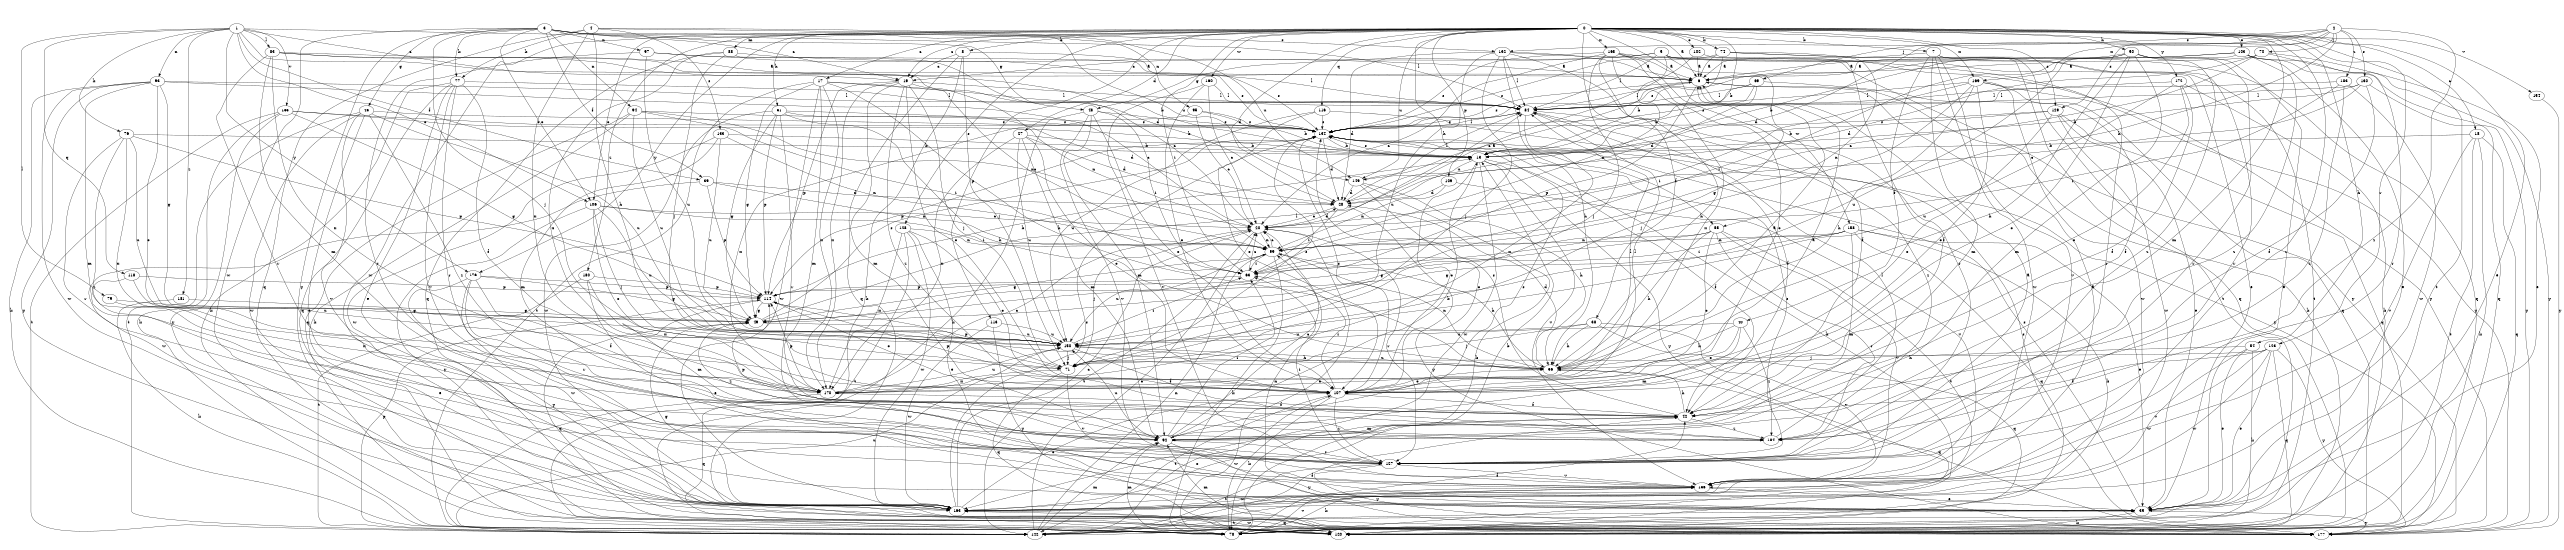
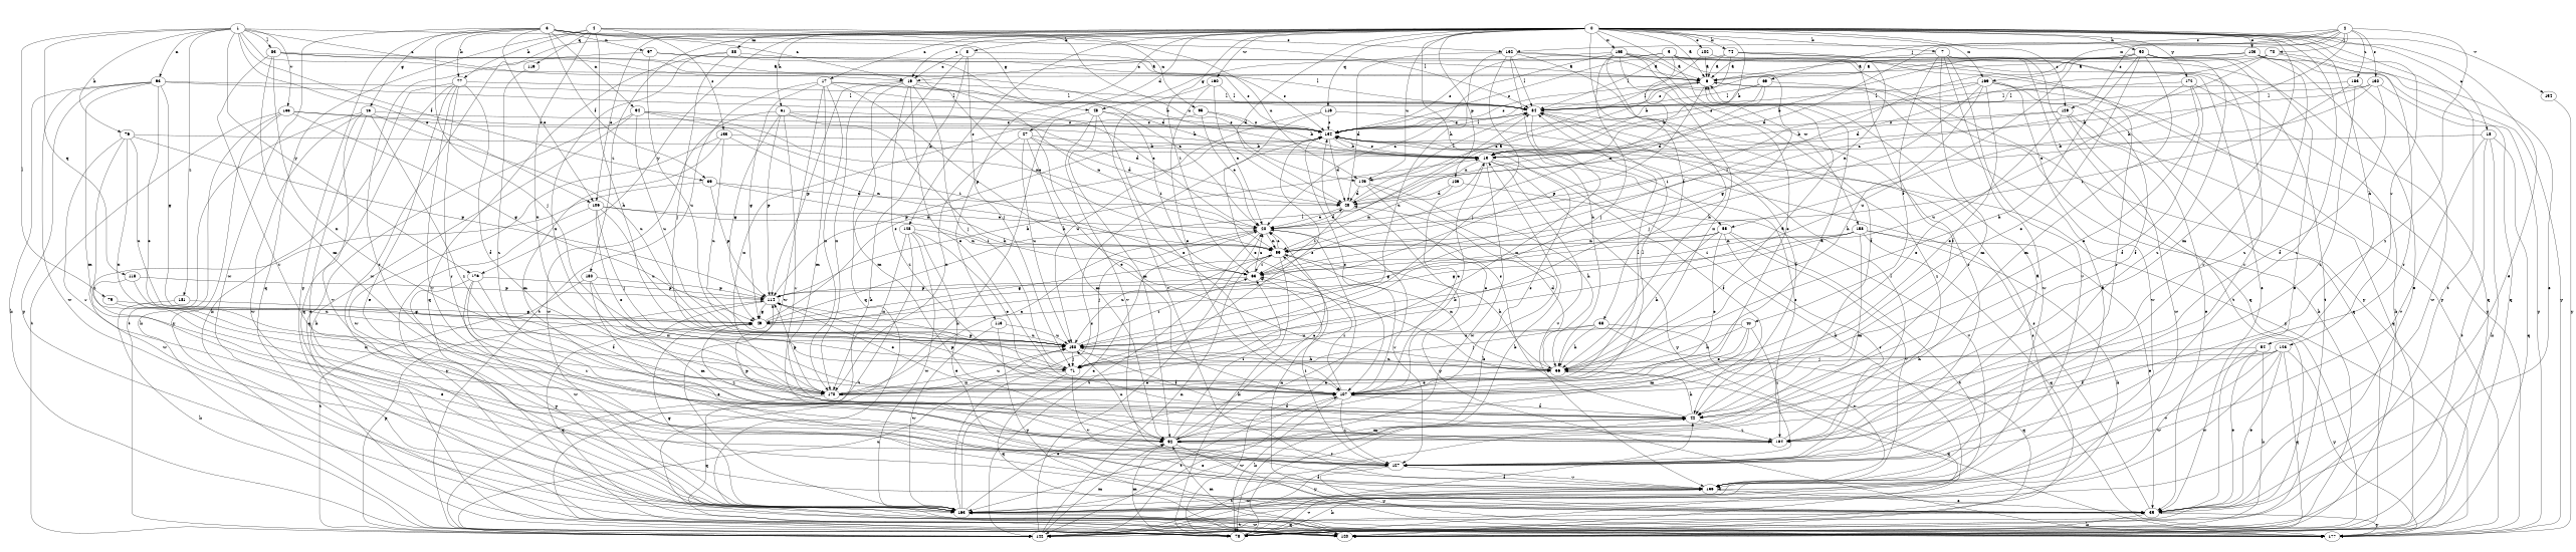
  strict digraph {
    0
    6
    7
    8
    13
    17
    18
    19
    27
    28
    35
    38
    50
    51
    54
    55
    63
    74
    88
    92
    102
    103
    106
    109
    113
    116
    123
    127
    128
    129
    142
    149
    154
    158
    160
    163
    168
    169
    172
    176
    180
    84
    78
    114
    134
    120
    40
    156
    71
    177
    42
    107
    56
    170
    49
    99
    184
    150
    20
    1
    39
    76
    79
    83
    93
    118
    155
    181
    2
    69
    70
    130
    132
    183
    3
    45
    48
    77
    94
    95
    97
    4
+   119
    133
    5
    0 -> 6 [label=a]
    0 -> 7 [label=b]
    0 -> 8 [label=b]
    0 -> 13 [label=b]
    0 -> 17 [label=c]
    0 -> 18 [label=c]
    0 -> 19 [label=c]
    0 -> 27 [label=d]
    0 -> 28 [label=d]
    0 -> 35 [label=e]
    0 -> 38 [label=f]
    0 -> 50 [label=h]
    0 -> 51 [label=h]
    0 -> 54 [label=h]
    0 -> 55 [label=h]
    0 -> 63 [label=i]
    0 -> 74 [label=k]
    0 -> 88 [label=m]
    0 -> 92 [label=m]
    0 -> 102 [label=o]
    0 -> 103 [label=o]
    0 -> 106 [label=o]
    0 -> 109 [label=p]
    0 -> 113 [label=p]
    0 -> 116 [label=q]
    0 -> 123 [label=r]
    0 -> 127 [label=r]
    0 -> 128 [label=s]
    0 -> 129 [label=s]
    0 -> 142 [label=t]
    0 -> 149 [label=u]
    0 -> 154 [label=v]
    0 -> 158 [label=w]
    0 -> 160 [label=w]
    0 -> 163 [label=w]
    0 -> 168 [label=x]
    0 -> 169 [label=x]
    0 -> 172 [label=y]
    0 -> 176 [label=y]
    0 -> 180 [label=z]
    6 -> 84 [label=l]
    6 -> 78 [label=k]
    6 -> 114 [label=p]
    6 -> 134 [label=s]
    7 -> 6 [label=a]
    7 -> 92 [label=m]
    7 -> 142 [label=t]
    7 -> 163 [label=w]
    7 -> 120 [label=q]
    7 -> 40 [label=f]
    7 -> 156 [label=v]
    8 -> 19 [label=c]
    8 -> 78 [label=k]
    8 -> 134 [label=s]
    8 -> 120 [label=q]
    8 -> 71 [label=j]
    13 -> 149 [label=u]
    13 -> 163 [label=w]
    13 -> 134 [label=s]
    13 -> 156 [label=v]
    13 -> 177 [label=y]
    13 -> 42 [label=f]
    13 -> 107 [label=o]
    17 -> 92 [label=m]
    17 -> 142 [label=t]
    17 -> 163 [label=w]
    17 -> 84 [label=l]
    17 -> 56 [label=h]
    17 -> 170 [label=x]
    17 -> 49 [label=g]
    17 -> 99 [label=n]
    18 -> 13 [label=b]
    18 -> 142 [label=t]
    18 -> 78 [label=k]
    18 -> 120 [label=q]
    18 -> 156 [label=v]
    19 -> 92 [label=m]
    19 -> 84 [label=l]
    19 -> 114 [label=p]
    19 -> 71 [label=j]
    19 -> 107 [label=o]
    19 -> 170 [label=x]
    19 -> 99 [label=n]
    19 -> 184 [label=z]
    27 -> 13 [label=b]
    27 -> 28 [label=d]
    27 -> 92 [label=m]
    27 -> 107 [label=o]
    27 -> 170 [label=x]
    27 -> 150 [label=u]
    28 -> 6 [label=a]
    28 -> 63 [label=i]
    28 -> 177 [label=y]
    28 -> 20 [label=c]
    35 -> 142 [label=t]
    35 -> 78 [label=k]
    35 -> 134 [label=s]
    35 -> 177 [label=y]
    35 -> 99 [label=n]
    38 -> 120 [label=q]
    38 -> 156 [label=v]
    38 -> 71 [label=j]
    38 -> 56 [label=h]
    38 -> 150 [label=u]
    50 -> 6 [label=a]
    50 -> 35 [label=e]
    50 -> 63 [label=i]
    50 -> 92 [label=m]
    50 -> 127 [label=r]
    50 -> 107 [label=o]
    50 -> 56 [label=h]
    50 -> 184 [label=z]
    50 -> 150 [label=u]
    51 -> 28 [label=d]
    51 -> 127 [label=r]
    51 -> 163 [label=w]
    51 -> 114 [label=p]
    51 -> 134 [label=s]
    51 -> 56 [label=h]
    51 -> 49 [label=g]
    54 -> 35 [label=e]
    54 -> 163 [label=w]
    54 -> 78 [label=k]
    54 -> 56 [label=h]
    55 -> 127 [label=r]
    55 -> 142 [label=t]
    55 -> 156 [label=v]
    55 -> 107 [label=o]
    55 -> 56 [label=h]
    55 -> 49 [label=g]
    55 -> 99 [label=n]
    63 -> 114 [label=p]
    63 -> 20 [label=c]
    74 -> 6 [label=a]
    74 -> 13 [label=b]
    74 -> 127 [label=r]
    74 -> 134 [label=s]
    74 -> 120 [label=q]
    74 -> 99 [label=n]
    88 -> 6 [label=a]
    88 -> 84 [label=l]
    88 -> 120 [label=q]
    88 -> 71 [label=j]
    88 -> 170 [label=x]
    92 -> 13 [label=b]
    92 -> 63 [label=i]
    92 -> 127 [label=r]
    92 -> 134 [label=s]
    92 -> 177 [label=y]
    92 -> 150 [label=u]
    92 -> 20 [label=c]
    102 -> 6 [label=a]
    102 -> 42 [label=f]
    102 -> 20 [label=c]
    103 -> 6 [label=a]
    103 -> 13 [label=b]
    103 -> 35 [label=e]
    103 -> 134 [label=s]
    103 -> 120 [label=q]
    103 -> 177 [label=y]
    103 -> 184 [label=z]
    106 -> 63 [label=i]
    106 -> 71 [label=j]
    106 -> 177 [label=y]
    106 -> 107 [label=o]
    106 -> 150 [label=u]
    106 -> 20 [label=c]
    109 -> 28 [label=d]
    109 -> 156 [label=v]
    109 -> 99 [label=n]
    113 -> 163 [label=w]
    113 -> 177 [label=y]
    113 -> 150 [label=u]
    116 -> 134 [label=s]
    116 -> 177 [label=y]
    116 -> 107 [label=o]
    116 -> 150 [label=u]
    123 -> 35 [label=e]
    123 -> 163 [label=w]
    123 -> 120 [label=q]
    123 -> 156 [label=v]
    123 -> 71 [label=j]
    123 -> 177 [label=y]
    123 -> 42 [label=f]
    127 -> 6 [label=a]
    127 -> 63 [label=i]
    127 -> 142 [label=t]
    127 -> 134 [label=s]
    127 -> 156 [label=v]
    127 -> 177 [label=y]
    128 -> 35 [label=e]
    128 -> 142 [label=t]
    128 -> 163 [label=w]
    128 -> 107 [label=o]
    128 -> 170 [label=x]
    128 -> 99 [label=n]
    129 -> 13 [label=b]
    129 -> 35 [label=e]
    129 -> 163 [label=w]
    129 -> 134 [label=s]
    129 -> 120 [label=q]
    129 -> 107 [label=o]
    142 -> 92 [label=m]
    142 -> 114 [label=p]
    142 -> 42 [label=f]
    142 -> 107 [label=o]
    142 -> 99 [label=n]
    142 -> 150 [label=u]
    142 -> 20 [label=c]
    149 -> 28 [label=d]
    149 -> 84 [label=l]
    149 -> 78 [label=k]
    149 -> 107 [label=o]
    149 -> 56 [label=h]
    154 -> 177 [label=y]
    158 -> 35 [label=e]
    158 -> 63 [label=i]
    158 -> 92 [label=m]
    158 -> 78 [label=k]
    158 -> 120 [label=q]
    158 -> 49 [label=g]
    158 -> 99 [label=n]
    160 -> 84 [label=l]
    160 -> 156 [label=v]
    160 -> 107 [label=o]
    160 -> 20 [label=c]
    163 -> 134 [label=s]
    163 -> 120 [label=q]
    163 -> 107 [label=o]
    163 -> 49 [label=g]
    163 -> 20 [label=c]
    168 -> 6 [label=a]
    168 -> 134 [label=s]
    168 -> 71 [label=j]
    168 -> 177 [label=y]
    168 -> 42 [label=f]
    168 -> 107 [label=o]
    168 -> 56 [label=h]
    168 -> 170 [label=x]
    168 -> 20 [label=c]
    169 -> 63 [label=i]
    169 -> 163 [label=w]
    169 -> 84 [label=l]
    169 -> 120 [label=q]
    169 -> 71 [label=j]
    169 -> 177 [label=y]
    169 -> 107 [label=o]
    169 -> 56 [label=h]
    172 -> 84 [label=l]
    172 -> 78 [label=k]
    172 -> 42 [label=f]
    172 -> 107 [label=o]
    172 -> 150 [label=u]
    176 -> 127 [label=r]
    176 -> 163 [label=w]
    176 -> 114 [label=p]
    176 -> 177 [label=y]
    176 -> 42 [label=f]
-   176 -> 49 [label=g]
    180 -> 35 [label=e]
    180 -> 142 [label=t]
    180 -> 114 [label=p]
    180 -> 170 [label=x]
    84 -> 134 [label=s]
    84 -> 42 [label=f]
    84 -> 170 [label=x]
    84 -> 184 [label=z]
    78 -> 13 [label=b]
    78 -> 92 [label=m]
    78 -> 156 [label=v]
    78 -> 42 [label=f]
    78 -> 20 [label=c]
    114 -> 13 [label=b]
    114 -> 92 [label=m]
    114 -> 107 [label=o]
    114 -> 49 [label=g]
    134 -> 13 [label=b]
    134 -> 28 [label=d]
    134 -> 84 [label=l]
    134 -> 78 [label=k]
    134 -> 114 [label=p]
    120 -> 92 [label=m]
    120 -> 163 [label=w]
    40 -> 92 [label=m]
    40 -> 107 [label=o]
    40 -> 56 [label=h]
    40 -> 184 [label=z]
    40 -> 150 [label=u]
    156 -> 6 [label=a]
    156 -> 35 [label=e]
    156 -> 163 [label=w]
    156 -> 78 [label=k]
    71 -> 114 [label=p]
    71 -> 134 [label=s]
    71 -> 120 [label=q]
    71 -> 156 [label=v]
    71 -> 170 [label=x]
    177 -> 134 [label=s]
    42 -> 92 [label=m]
    42 -> 163 [label=w]
    42 -> 134 [label=s]
    42 -> 56 [label=h]
    42 -> 184 [label=z]
    107 -> 63 [label=i]
    107 -> 127 [label=r]
    107 -> 142 [label=t]
    107 -> 84 [label=l]
    107 -> 78 [label=k]
    107 -> 114 [label=p]
    107 -> 134 [label=s]
    107 -> 42 [label=f]
    56 -> 6 [label=a]
    56 -> 28 [label=d]
    56 -> 120 [label=q]
    56 -> 107 [label=o]
    56 -> 99 [label=n]
    56 -> 150 [label=u]
    170 -> 6 [label=a]
    170 -> 84 [label=l]
    170 -> 114 [label=p]
    170 -> 120 [label=q]
    170 -> 42 [label=f]
    170 -> 150 [label=u]
    170 -> 20 [label=c]
    49 -> 84 [label=l]
    49 -> 134 [label=s]
    49 -> 120 [label=q]
    49 -> 184 [label=z]
    49 -> 150 [label=u]
    99 -> 63 [label=i]
    99 -> 78 [label=k]
    99 -> 56 [label=h]
    99 -> 49 [label=g]
    99 -> 150 [label=u]
    99 -> 20 [label=c]
    184 -> 84 [label=l]
    184 -> 114 [label=p]
    150 -> 63 [label=i]
    150 -> 71 [label=j]
    150 -> 42 [label=f]
    150 -> 56 [label=h]
    20 -> 28 [label=d]
    20 -> 127 [label=r]
    20 -> 142 [label=t]
    20 -> 71 [label=j]
    20 -> 99 [label=n]
    1 -> 19 [label=c]
    1 -> 28 [label=d]
    1 -> 106 [label=o]
    1 -> 176 [label=y]
    1 -> 84 [label=l]
    1 -> 39 [label=f]
    1 -> 76 [label=k]
    1 -> 79 [label=l]
    1 -> 83 [label=l]
    1 -> 93 [label=n]
    1 -> 118 [label=q]
    1 -> 155 [label=v]
    1 -> 181 [label=z]
    39 -> 28 [label=d]
    39 -> 163 [label=w]
    39 -> 114 [label=p]
    39 -> 99 [label=n]
    76 -> 13 [label=b]
    76 -> 127 [label=r]
    76 -> 114 [label=p]
    76 -> 170 [label=x]
    76 -> 184 [label=z]
    76 -> 150 [label=u]
    79 -> 170 [label=x]
    79 -> 49 [label=g]
    83 -> 6 [label=a]
    83 -> 13 [label=b]
    83 -> 92 [label=m]
    83 -> 127 [label=r]
    83 -> 134 [label=s]
    83 -> 170 [label=x]
    93 -> 92 [label=m]
    93 -> 163 [label=w]
    93 -> 84 [label=l]
    93 -> 78 [label=k]
    93 -> 177 [label=y]
    93 -> 107 [label=o]
    93 -> 49 [label=g]
    93 -> 20 [label=c]
    118 -> 35 [label=e]
    118 -> 114 [label=p]
    118 -> 150 [label=u]
    155 -> 13 [label=b]
    155 -> 142 [label=t]
    155 -> 78 [label=k]
    155 -> 134 [label=s]
    155 -> 177 [label=y]
    155 -> 49 [label=g]
    181 -> 78 [label=k]
    181 -> 49 [label=g]
    2 -> 28 [label=d]
    2 -> 55 [label=h]
    2 -> 129 [label=s]
    2 -> 169 [label=x]
    2 -> 184 [label=z]
    2 -> 69 [label=j]
    2 -> 70 [label=j]
    2 -> 130 [label=s]
    2 -> 132 [label=s]
    2 -> 183 [label=z]
    69 -> 13 [label=b]
    69 -> 28 [label=d]
    69 -> 84 [label=l]
    69 -> 134 [label=s]
    69 -> 42 [label=f]
    70 -> 6 [label=a]
    70 -> 28 [label=d]
    70 -> 35 [label=e]
    70 -> 127 [label=r]
    70 -> 20 [label=c]
    130 -> 13 [label=b]
    130 -> 84 [label=l]
    130 -> 177 [label=y]
    130 -> 42 [label=f]
    130 -> 20 [label=c]
    132 -> 6 [label=a]
    132 -> 28 [label=d]
    132 -> 127 [label=r]
    132 -> 84 [label=l]
    132 -> 71 [label=j]
    132 -> 177 [label=y]
    132 -> 56 [label=h]
    132 -> 150 [label=u]
    183 -> 63 [label=i]
    183 -> 163 [label=w]
    183 -> 84 [label=l]
    183 -> 184 [label=z]
    3 -> 19 [label=c]
    3 -> 106 [label=o]
    3 -> 149 [label=u]
    3 -> 163 [label=w]
    3 -> 71 [label=j]
    3 -> 177 [label=y]
    3 -> 39 [label=f]
    3 -> 45 [label=g]
    3 -> 48 [label=g]
    3 -> 77 [label=k]
    3 -> 94 [label=n]
    3 -> 95 [label=n]
    3 -> 97 [label=n]
    45 -> 35 [label=e]
    45 -> 142 [label=t]
    45 -> 163 [label=w]
    45 -> 134 [label=s]
    45 -> 156 [label=v]
    45 -> 184 [label=z]
    45 -> 150 [label=u]
    48 -> 63 [label=i]
    48 -> 92 [label=m]
    48 -> 78 [label=k]
    48 -> 134 [label=s]
    48 -> 156 [label=v]
    48 -> 107 [label=o]
    77 -> 35 [label=e]
    77 -> 127 [label=r]
    77 -> 84 [label=l]
    77 -> 78 [label=k]
    77 -> 120 [label=q]
    77 -> 156 [label=v]
    77 -> 42 [label=f]
    94 -> 63 [label=i]
    94 -> 78 [label=k]
    94 -> 134 [label=s]
    94 -> 120 [label=q]
    94 -> 150 [label=u]
    94 -> 20 [label=c]
    95 -> 13 [label=b]
    95 -> 134 [label=s]
    95 -> 170 [label=x]
    95 -> 20 [label=c]
    97 -> 6 [label=a]
    97 -> 127 [label=r]
    97 -> 150 [label=u]
    97 -> 20 [label=c]
    4 -> 149 [label=u]
    4 -> 120 [label=q]
    4 -> 56 [label=h]
    4 -> 170 [label=x]
    4 -> 132 [label=s]
    4 -> 77 [label=k]
+   4 -> 119 [label=q]
    4 -> 133 [label=s]
+   119 -> 184 [label=z]
    133 -> 13 [label=b]
    133 -> 92 [label=m]
    133 -> 163 [label=w]
    133 -> 99 [label=n]
    133 -> 150 [label=u]
    5 -> 19 [label=c]
    5 -> 35 [label=e]
    5 -> 127 [label=r]
    5 -> 142 [label=t]
    5 -> 84 [label=l]
    5 -> 49 [label=g]
    5 -> 99 [label=n]
    5 -> 48 [label=g]
  }
